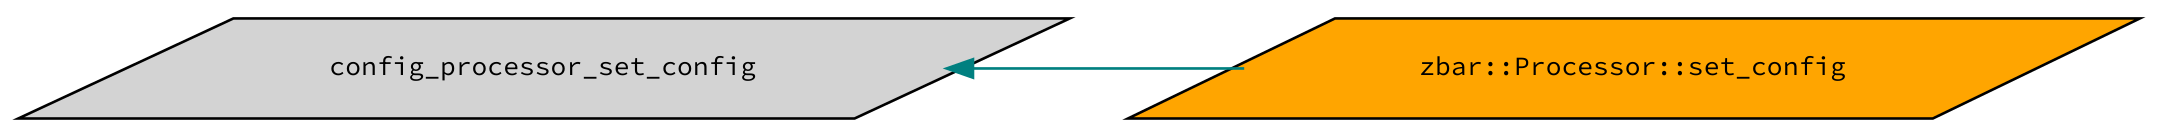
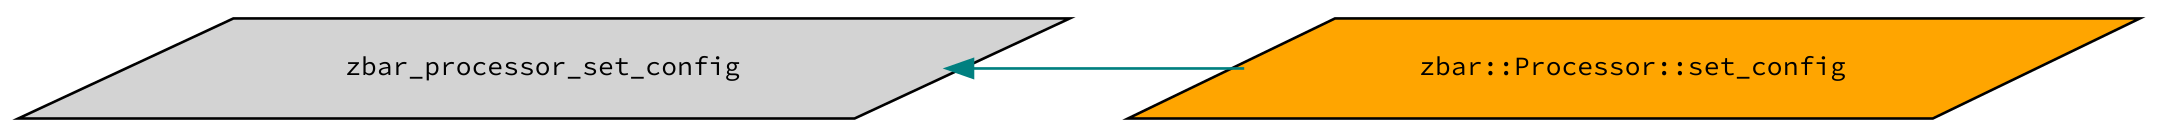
  digraph {
    rankdir=LR
    fontname="Source Code Pro"
    node [color=black fontname="Source Code Pro" fontsize=10 shape=parallelogram style=filled]
-   n1 [fillcolor=lightgrey fontcolor=black height=0.2 label=config_processor_set_config width=0.4]
+   n1 [fillcolor=lightgrey fontcolor=black height=0.2 label=zbar_processor_set_config width=0.4]
    n2 [fillcolor=orange height=0.2 label="zbar::Processor::set_config" width=0.4]
    n1 -> n2 [color=teal dir=back fontname="Source Code Pro" fontsize=10 labelfontname=Helvetica labelfontsize=10 style=solid]
  }
